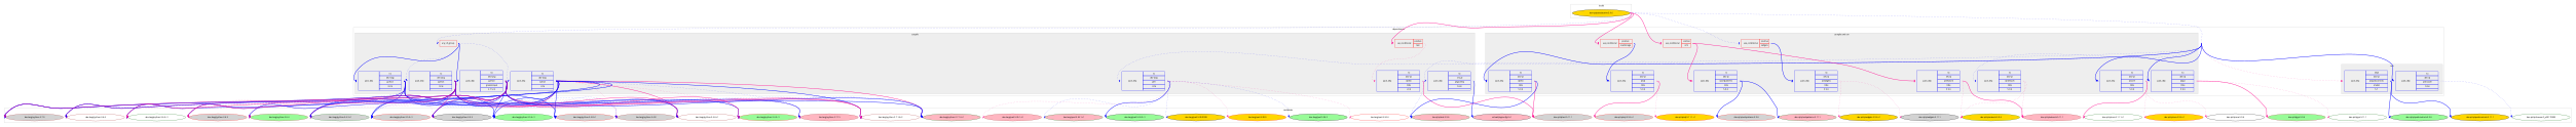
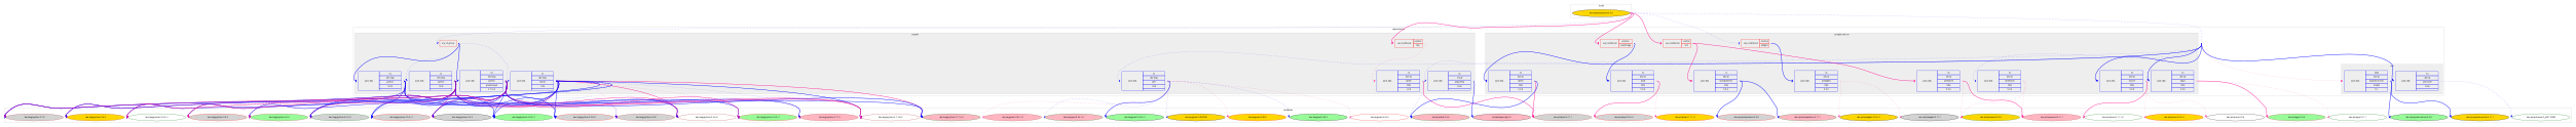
  digraph {
    compound=true
    concentrate=true
    fontname="Open Sans"
    fontsize=10
    newrank=true
    rankdir=TB
    ranksep=1.5
    node [color=blue fontname="Open Sans" fontsize=10 style=filled]
    edge [arrowhead=tee color=blue fontname="Open Sans" headport=w style=bold tailport=e weight=100]
    n1 [color=black fillcolor=gold label="dev-qt/qtdeclarative-5.9.6" width=4]
    n2 [label=<<TABLE BORDER="0" CELLBORDER="1" CELLSPACING="0" CELLPADDING="4" WIDTH="220"><TR><TD ROWSPAN="6" CELLPADDING="30">pack_dep</TD></TR><TR><TD WIDTH="110">no</TD></TR><TR><TD>dev-lang</TD></TR><TR><TD>python</TD></TR><TR><TD>none</TD></TR><TR><TD></TD></TR></TABLE>> shape=none style=""]
    n3 [label=<<TABLE BORDER="0" CELLBORDER="1" CELLSPACING="0" CELLPADDING="4" WIDTH="220"><TR><TD ROWSPAN="6" CELLPADDING="30">pack_dep</TD></TR><TR><TD WIDTH="110">no</TD></TR><TR><TD>dev-lang</TD></TR><TR><TD>python</TD></TR><TR><TD>none</TD></TR><TR><TD></TD></TR></TABLE>> shape=none style=""]
    n4 [label=<<TABLE BORDER="0" CELLBORDER="1" CELLSPACING="0" CELLPADDING="4" WIDTH="220"><TR><TD ROWSPAN="6" CELLPADDING="30">pack_dep</TD></TR><TR><TD WIDTH="110">no</TD></TR><TR><TD>dev-lang</TD></TR><TR><TD>python</TD></TR><TR><TD>none</TD></TR><TR><TD></TD></TR></TABLE>> shape=none style=""]
    n5 [label=<<TABLE BORDER="0" CELLBORDER="1" CELLSPACING="0" CELLPADDING="4" WIDTH="220"><TR><TD ROWSPAN="6" CELLPADDING="30">pack_dep</TD></TR><TR><TD WIDTH="110">no</TD></TR><TR><TD>dev-lang</TD></TR><TR><TD>python</TD></TR><TR><TD>greaterequal</TD></TR><TR><TD>2.7.5-r2</TD></TR></TABLE>> shape=none style=""]
    n6 [color=red label=<<TABLE BORDER="0" CELLBORDER="1" CELLSPACING="0" CELLPADDING="4"><TR><TD CELLPADDING="10">any_of_group</TD></TR></TABLE>> shape=none style=""]
    n7 [label=<<TABLE BORDER="0" CELLBORDER="1" CELLSPACING="0" CELLPADDING="4" WIDTH="220"><TR><TD ROWSPAN="6" CELLPADDING="30">pack_dep</TD></TR><TR><TD WIDTH="110">no</TD></TR><TR><TD>dev-qt</TD></TR><TR><TD>qttest</TD></TR><TR><TD>tilde</TD></TR><TR><TD>5.9.6</TD></TR></TABLE>> shape=none style=""]
    n8 [color=red label=<<TABLE BORDER="0" CELLBORDER="1" CELLSPACING="0" CELLPADDING="4"><TR><TD ROWSPAN="3" CELLPADDING="10">use_conditional</TD></TR><TR><TD>positive</TD></TR><TR><TD>test</TD></TR></TABLE>> shape=none style=""]
    n9 [label=<<TABLE BORDER="0" CELLBORDER="1" CELLSPACING="0" CELLPADDING="4" WIDTH="220"><TR><TD ROWSPAN="6" CELLPADDING="30">pack_dep</TD></TR><TR><TD WIDTH="110">no</TD></TR><TR><TD>dev-lang</TD></TR><TR><TD>perl</TD></TR><TR><TD>none</TD></TR><TR><TD></TD></TR></TABLE>> shape=none style=""]
    n10 [label=<<TABLE BORDER="0" CELLBORDER="1" CELLSPACING="0" CELLPADDING="4" WIDTH="220"><TR><TD ROWSPAN="6" CELLPADDING="30">pack_dep</TD></TR><TR><TD WIDTH="110">no</TD></TR><TR><TD>virtual</TD></TR><TR><TD>pkgconfig</TD></TR><TR><TD>none</TD></TR><TR><TD></TD></TR></TABLE>> shape=none style=""]
    n11 [label=<<TABLE BORDER="0" CELLBORDER="1" CELLSPACING="0" CELLPADDING="4" WIDTH="220"><TR><TD ROWSPAN="6" CELLPADDING="30">pack_dep</TD></TR><TR><TD WIDTH="110">no</TD></TR><TR><TD>dev-qt</TD></TR><TR><TD>qtwidgets</TD></TR><TR><TD>tilde</TD></TR><TR><TD>5.9.6</TD></TR></TABLE>> shape=none style=""]
    n12 [color=red label=<<TABLE BORDER="0" CELLBORDER="1" CELLSPACING="0" CELLPADDING="4"><TR><TD ROWSPAN="3" CELLPADDING="10">use_conditional</TD></TR><TR><TD>positive</TD></TR><TR><TD>widgets</TD></TR></TABLE>> shape=none style=""]
    n13 [label=<<TABLE BORDER="0" CELLBORDER="1" CELLSPACING="0" CELLPADDING="4" WIDTH="220"><TR><TD ROWSPAN="6" CELLPADDING="30">pack_dep</TD></TR><TR><TD WIDTH="110">no</TD></TR><TR><TD>dev-qt</TD></TR><TR><TD>qtsql</TD></TR><TR><TD>tilde</TD></TR><TR><TD>5.9.6</TD></TR></TABLE>> shape=none style=""]
    n14 [color=red label=<<TABLE BORDER="0" CELLBORDER="1" CELLSPACING="0" CELLPADDING="4"><TR><TD ROWSPAN="3" CELLPADDING="10">use_conditional</TD></TR><TR><TD>positive</TD></TR><TR><TD>localstorage</TD></TR></TABLE>> shape=none style=""]
    n15 [label=<<TABLE BORDER="0" CELLBORDER="1" CELLSPACING="0" CELLPADDING="4" WIDTH="220"><TR><TD ROWSPAN="6" CELLPADDING="30">pack_dep</TD></TR><TR><TD WIDTH="110">no</TD></TR><TR><TD>dev-qt</TD></TR><TR><TD>qtnetwork</TD></TR><TR><TD>tilde</TD></TR><TR><TD>5.9.6</TD></TR></TABLE>> shape=none style=""]
    n16 [label=<<TABLE BORDER="0" CELLBORDER="1" CELLSPACING="0" CELLPADDING="4" WIDTH="220"><TR><TD ROWSPAN="6" CELLPADDING="30">pack_dep</TD></TR><TR><TD WIDTH="110">no</TD></TR><TR><TD>dev-qt</TD></TR><TR><TD>qtxmlpatterns</TD></TR><TR><TD>tilde</TD></TR><TR><TD>5.9.6</TD></TR></TABLE>> shape=none style=""]
    n17 [color=red label=<<TABLE BORDER="0" CELLBORDER="1" CELLSPACING="0" CELLPADDING="4"><TR><TD ROWSPAN="3" CELLPADDING="10">use_conditional</TD></TR><TR><TD>positive</TD></TR><TR><TD>xml</TD></TR></TABLE>> shape=none style=""]
    n18 [label=<<TABLE BORDER="0" CELLBORDER="1" CELLSPACING="0" CELLPADDING="4" WIDTH="220"><TR><TD ROWSPAN="6" CELLPADDING="30">pack_dep</TD></TR><TR><TD WIDTH="110">no</TD></TR><TR><TD>dev-qt</TD></TR><TR><TD>qtcore</TD></TR><TR><TD>tilde</TD></TR><TR><TD>5.9.6</TD></TR></TABLE>> shape=none style=""]
    n19 [label=<<TABLE BORDER="0" CELLBORDER="1" CELLSPACING="0" CELLPADDING="4" WIDTH="220"><TR><TD ROWSPAN="6" CELLPADDING="30">pack_dep</TD></TR><TR><TD WIDTH="110">no</TD></TR><TR><TD>dev-qt</TD></TR><TR><TD>qtgui</TD></TR><TR><TD>tilde</TD></TR><TR><TD>5.9.6</TD></TR></TABLE>> shape=none style=""]
    n20 [label=<<TABLE BORDER="0" CELLBORDER="1" CELLSPACING="0" CELLPADDING="4" WIDTH="220"><TR><TD ROWSPAN="6" CELLPADDING="30">pack_dep</TD></TR><TR><TD WIDTH="110">no</TD></TR><TR><TD>dev-qt</TD></TR><TR><TD>qtnetwork</TD></TR><TR><TD>tilde</TD></TR><TR><TD>5.9.6</TD></TR></TABLE>> shape=none style=""]
    n21 [label=<<TABLE BORDER="0" CELLBORDER="1" CELLSPACING="0" CELLPADDING="4" WIDTH="220"><TR><TD ROWSPAN="6" CELLPADDING="30">pack_dep</TD></TR><TR><TD WIDTH="110">no</TD></TR><TR><TD>dev-qt</TD></TR><TR><TD>qttest</TD></TR><TR><TD>tilde</TD></TR><TR><TD>5.9.6</TD></TR></TABLE>> shape=none style=""]
    n22 [label=<<TABLE BORDER="0" CELLBORDER="1" CELLSPACING="0" CELLPADDING="4" WIDTH="220"><TR><TD ROWSPAN="6" CELLPADDING="30">pack_dep</TD></TR><TR><TD WIDTH="110">weak</TD></TR><TR><TD>dev-qt</TD></TR><TR><TD>qtquickcontrols</TD></TR><TR><TD>smaller</TD></TR><TR><TD>5.7</TD></TR></TABLE>> shape=none style=""]
    n23 [label=<<TABLE BORDER="0" CELLBORDER="1" CELLSPACING="0" CELLPADDING="4" WIDTH="220"><TR><TD ROWSPAN="6" CELLPADDING="30">pack_dep</TD></TR><TR><TD WIDTH="110">no</TD></TR><TR><TD>dev-qt</TD></TR><TR><TD>qtchooser</TD></TR><TR><TD>none</TD></TR><TR><TD></TD></TR></TABLE>> shape=none style=""]
    n24 [color=darkgreen fillcolor=lightpink label="dev-lang/python-2.7.14-r1" width=4]
    n25 [color=brown fillcolor=white label="dev-lang/python-2.7.14-r2" width=4]
    n26 [color=brown fillcolor=lightpink label="dev-lang/python-2.7.15" width=4]
    n27 [color=red fillcolor=palegreen label="dev-lang/python-3.4.5-r1" width=4]
    n28 [color=brown fillcolor=white label="dev-lang/python-3.4.6-r1" width=4]
    n29 [color=brown fillcolor=lightgrey label="dev-lang/python-3.4.8" width=4]
    n30 [color=red fillcolor=lightgrey label="dev-lang/python-3.4.8-r1" width=4]
    n31 [color=darkgreen fillcolor=palegreen label="dev-lang/python-3.5.4-r1" width=4]
    n32 [color=black fillcolor=lightgrey label="dev-lang/python-3.5.5" width=4]
    n33 [color=red fillcolor=lightgrey label="dev-lang/python-3.5.5-r1" width=4]
    n34 [color=darkgreen fillcolor=lightgrey label="dev-lang/python-3.6.3-r1" width=4]
    n35 [color=brown fillcolor=palegreen label="dev-lang/python-3.6.4" width=4]
    n36 [color=red fillcolor=lightgrey label="dev-lang/python-3.6.5" width=4]
    n37 [color=darkgreen fillcolor=white label="dev-lang/python-3.6.5-r1" width=4]
-   n38 [color=brown fillcolor=white label="dev-lang/python-3.6.6" width=4]
+   n38 [color=brown fillcolor=gold label="dev-lang/python-3.6.6" width=4]
    n39 [color=brown fillcolor=lightgrey label="dev-lang/python-3.7.0" width=4]
    n40 [color=brown fillcolor=lightgrey label="dev-qt/qttest-5.11.1" width=4]
    n41 [color=darkgreen fillcolor=lightpink label="dev-qt/qttest-5.9.6" width=4]
    n42 [color=black fillcolor=palegreen label="dev-lang/perl-5.24.3-r1" width=4]
    n43 [color=red fillcolor=white label="dev-lang/perl-5.24.4" width=4]
    n44 [color=darkgreen fillcolor=lightpink label="dev-lang/perl-5.26.1-r1" width=4]
    n45 [color=brown fillcolor=lightpink label="dev-lang/perl-5.26.1-r2" width=4]
    n46 [color=black fillcolor=palegreen label="dev-lang/perl-5.26.2" width=4]
    n47 [color=red fillcolor=gold label="dev-lang/perl-5.28.0" width=4]
    n48 [color=black fillcolor=gold label="dev-lang/perl-5.28.9999" width=4]
    n49 [color=black fillcolor=lightpink label="virtual/pkgconfig-0-r1" width=4]
    n50 [color=red fillcolor=gold label="dev-qt/qtsql-5.11.1-r1" width=4]
    n51 [color=red fillcolor=lightgrey label="dev-qt/qtsql-5.9.6-r1" width=4]
    n52 [color=black fillcolor=lightgrey label="dev-qt/qtwidgets-5.11.1" width=4]
    n53 [color=black fillcolor=gold label="dev-qt/qtwidgets-5.9.6-r1" width=4]
    n54 [color=brown fillcolor=lightpink label="dev-qt/qtnetwork-5.11.1" width=4]
    n55 [color=darkgreen fillcolor=gold label="dev-qt/qtnetwork-5.9.6" width=4]
    n56 [color=darkgreen fillcolor=lightpink label="dev-qt/qtxmlpatterns-5.11.1" width=4]
    n57 [color=red fillcolor=lightgrey label="dev-qt/qtxmlpatterns-5.9.6" width=4]
    n58 [color=darkgreen fillcolor=white label="dev-qt/qtcore-5.11.1-r1" width=4]
    n59 [color=black fillcolor=white label="dev-qt/qtcore-5.9.6" width=4]
    n60 [color=red fillcolor=gold label="dev-qt/qtcore-5.9.6-r1" width=4]
    n61 [color=darkgreen fillcolor=white label="dev-qt/qtgui-5.11.1" width=4]
    n62 [color=brown fillcolor=palegreen label="dev-qt/qtgui-5.9.6" width=4]
    n63 [color=darkgreen fillcolor=white label="dev-qt/qtchooser-0_p20170803" width=4]
    n64 [color=black fillcolor=gold label="dev-qt/qtquickcontrols-5.11.1" width=4]
    n65 [color=black fillcolor=palegreen label="dev-qt/qtquickcontrols-5.9.6" width=4]
    subgraph cluster_1 {
      color=gray
      label=<<i>ebuild</i>>
      rank=same
      n1
    }
    subgraph cluster_2 {
      color=gray
      label=<<i>dependencies</i>>
      subgraph cluster_3 {
        color=gray
        fillcolor="#eeeeee"
        label=<<i>compile</i>>
        style=filled
        subgraph sub_4 {
          color=gray
          fillcolor="#eeeeee"
          label=<<i>compile</i>>
          style=filled
          n6
          subgraph sub_5 {
            color=gray
            fillcolor="#eeeeee"
            label=<<i>compile</i>>
            style=filled
            n2
          }
          subgraph sub_6 {
            color=gray
            fillcolor="#eeeeee"
            label=<<i>compile</i>>
            style=filled
            n3
          }
          subgraph sub_7 {
            color=gray
            fillcolor="#eeeeee"
            label=<<i>compile</i>>
            style=filled
            n4
          }
          subgraph sub_8 {
            color=gray
            fillcolor="#eeeeee"
            label=<<i>compile</i>>
            style=filled
            n5
          }
        }
        subgraph sub_9 {
          color=gray
          fillcolor="#eeeeee"
          label=<<i>compile</i>>
          style=filled
          n8
          subgraph sub_10 {
            color=gray
            fillcolor="#eeeeee"
            label=<<i>compile</i>>
            style=filled
            n7
          }
        }
        subgraph sub_11 {
          color=gray
          fillcolor="#eeeeee"
          label=<<i>compile</i>>
          style=filled
          n9
        }
        subgraph sub_12 {
          color=gray
          fillcolor="#eeeeee"
          label=<<i>compile</i>>
          style=filled
          n10
        }
      }
      subgraph cluster_13 {
        color=gray
        fillcolor="#eeeeee"
        label=<<i>compile and run</i>>
        style=filled
        subgraph sub_14 {
          color=gray
          fillcolor="#eeeeee"
          label=<<i>compile and run</i>>
          style=filled
          n12
          subgraph sub_15 {
            color=gray
            fillcolor="#eeeeee"
            label=<<i>compile and run</i>>
            style=filled
            n11
          }
        }
        subgraph sub_16 {
          color=gray
          fillcolor="#eeeeee"
          label=<<i>compile and run</i>>
          style=filled
          n14
          subgraph sub_17 {
            color=gray
            fillcolor="#eeeeee"
            label=<<i>compile and run</i>>
            style=filled
            n13
          }
        }
        subgraph sub_18 {
          color=gray
          fillcolor="#eeeeee"
          label=<<i>compile and run</i>>
          style=filled
          n17
          subgraph sub_19 {
            color=gray
            fillcolor="#eeeeee"
            label=<<i>compile and run</i>>
            style=filled
            n15
          }
          subgraph sub_20 {
            color=gray
            fillcolor="#eeeeee"
            label=<<i>compile and run</i>>
            style=filled
            n16
          }
        }
        subgraph sub_21 {
          color=gray
          fillcolor="#eeeeee"
          label=<<i>compile and run</i>>
          style=filled
          n18
        }
        subgraph sub_22 {
          color=gray
          fillcolor="#eeeeee"
          label=<<i>compile and run</i>>
          style=filled
          n19
        }
        subgraph sub_23 {
          color=gray
          fillcolor="#eeeeee"
          label=<<i>compile and run</i>>
          style=filled
          n20
        }
        subgraph sub_24 {
          color=gray
          fillcolor="#eeeeee"
          label=<<i>compile and run</i>>
          style=filled
          n21
        }
      }
      subgraph cluster_25 {
        color=gray
        fillcolor="#eeeeee"
        label=<<i>run</i>>
        style=filled
        subgraph sub_26 {
          color=gray
          fillcolor="#eeeeee"
          label=<<i>run</i>>
          style=filled
          n22
        }
        subgraph sub_27 {
          color=gray
          fillcolor="#eeeeee"
          label=<<i>run</i>>
          style=filled
          n23
        }
      }
    }
    subgraph cluster_28 {
      color=gray
      label=<<i>candidates</i>>
      rank=same
      subgraph sub_29 {
        color=black
        label=<<i>candidates</i>>
        nodesep=1
        rank=same
        n24
        n25
        n26
        n27
        n28
        n29
        n30
        n31
        n32
        n33
        n34
        n35
        n36
        n37
        n38
        n39
      }
      subgraph sub_30 {
        color=black
        label=<<i>candidates</i>>
        nodesep=1
        rank=same
        n24
        n25
        n26
        n27
        n28
        n29
        n30
        n31
        n32
        n33
        n34
        n35
        n36
        n37
        n38
        n39
      }
      subgraph sub_31 {
        color=black
        label=<<i>candidates</i>>
        nodesep=1
        rank=same
        n24
        n25
        n26
        n27
        n28
        n29
        n30
        n31
        n32
        n33
        n34
        n35
        n36
        n37
        n38
        n39
      }
      subgraph sub_32 {
        color=black
        label=<<i>candidates</i>>
        nodesep=1
        rank=same
        n24
        n25
        n26
        n27
        n28
        n29
        n30
        n31
        n32
        n33
        n34
        n35
        n36
        n37
        n38
        n39
      }
      subgraph sub_33 {
        color=black
        label=<<i>candidates</i>>
        nodesep=1
        rank=same
        n40
        n41
      }
      subgraph sub_34 {
        color=black
        label=<<i>candidates</i>>
        nodesep=1
        rank=same
        n42
        n43
        n44
        n45
        n46
        n47
        n48
      }
      subgraph sub_35 {
        color=black
        label=<<i>candidates</i>>
        nodesep=1
        rank=same
        n49
      }
      subgraph sub_36 {
        color=black
        label=<<i>candidates</i>>
        nodesep=1
        rank=same
        n50
        n51
      }
      subgraph sub_37 {
        color=black
        label=<<i>candidates</i>>
        nodesep=1
        rank=same
        n52
        n53
      }
      subgraph sub_38 {
        color=black
        label=<<i>candidates</i>>
        nodesep=1
        rank=same
        n54
        n55
      }
      subgraph sub_39 {
        color=black
        label=<<i>candidates</i>>
        nodesep=1
        rank=same
        n56
        n57
      }
      subgraph sub_40 {
        color=black
        label=<<i>candidates</i>>
        nodesep=1
        rank=same
        n58
        n59
        n60
      }
      subgraph sub_41 {
        color=black
        label=<<i>candidates</i>>
        nodesep=1
        rank=same
        n61
        n62
      }
      subgraph sub_42 {
        color=black
        label=<<i>candidates</i>>
        nodesep=1
        rank=same
        n54
        n55
      }
      subgraph sub_43 {
        color=black
        label=<<i>candidates</i>>
        nodesep=1
        rank=same
        n40
        n41
      }
      subgraph sub_44 {
        color=black
        label=<<i>candidates</i>>
        nodesep=1
        rank=same
        n63
      }
      subgraph sub_45 {
        color=black
        label=<<i>candidates</i>>
        nodesep=1
        rank=same
        n64
        n65
      }
    }
    n1 -> n6 [style=dotted weight=20]
    n1 -> n8 [color=deeppink weight=20]
    n1 -> n9 [style=dotted weight=20]
    n1 -> n10 [style=dotted weight=20]
    n1 -> n12 [style=dotted weight=20]
    n1 -> n14 [color=deeppink weight=20]
    n1 -> n17 [color=deeppink weight=20]
    n1 -> n18 [arrowhead=normal weight=20]
    n1 -> n19 [arrowhead=normal weight=20]
    n1 -> n20 [style=dotted weight=20]
    n1 -> n21 [weight=20]
    n1 -> n22 [arrowhead=normal color=deeppink style=dotted weight=20]
    n1 -> n23 [arrowhead=normal weight=20]
    n2 -> n24 [arrowhead=normal color=deeppink]
    n2 -> n25
    n2 -> n26 [style=dotted]
    n2 -> n27 [arrowhead=normal color=deeppink style=dotted]
    n2 -> n28 [arrowhead=normal color=deeppink]
    n2 -> n29 [arrowhead=normal color=deeppink style=dotted]
    n2 -> n30
    n2 -> n31 [arrowhead=normal]
    n2 -> n32 [arrowhead=normal color=deeppink]
    n2 -> n33 [arrowhead=normal style=dotted]
    n2 -> n34
    n2 -> n35 [arrowhead=normal]
    n2 -> n36 [arrowhead=normal]
    n2 -> n37 [style=dotted]
    n2 -> n38 [style=dotted]
    n2 -> n39 [arrowhead=normal]
    n3 -> n24 [arrowhead=normal]
    n3 -> n25 [style=dotted]
    n3 -> n26 [arrowhead=normal style=dotted]
    n3 -> n27
    n3 -> n28 [arrowhead=normal color=deeppink style=dotted]
    n3 -> n29 [arrowhead=normal style=dotted]
    n3 -> n30 [arrowhead=normal style=dotted]
    n3 -> n31
    n3 -> n32 [color=deeppink style=dotted]
    n3 -> n33
    n3 -> n34 [arrowhead=normal color=deeppink style=dotted]
    n3 -> n35 [style=dotted]
    n3 -> n36 [arrowhead=normal color=deeppink style=dotted]
    n3 -> n37
    n3 -> n38 [color=deeppink style=dotted]
    n3 -> n39 [arrowhead=normal style=dotted]
    n4 -> n24 [arrowhead=normal style=dotted]
    n4 -> n25 [color=deeppink]
    n4 -> n26 [arrowhead=normal]
    n4 -> n27 [style=dotted]
    n4 -> n28 [arrowhead=normal color=deeppink]
    n4 -> n29 [color=deeppink style=dotted]
    n4 -> n30
    n4 -> n31 [arrowhead=normal style=dotted]
    n4 -> n32 [arrowhead=normal color=deeppink]
    n4 -> n33
    n4 -> n34 [color=deeppink]
    n4 -> n35 [arrowhead=normal color=deeppink style=dotted]
    n4 -> n36 [arrowhead=normal color=deeppink]
    n4 -> n37 [arrowhead=normal color=deeppink style=dotted]
    n4 -> n38 [arrowhead=normal color=deeppink]
    n4 -> n39
    n5 -> n24 [arrowhead=normal]
    n5 -> n25 [color=deeppink]
    n5 -> n26 [color=deeppink style=dotted]
    n5 -> n27 [color=deeppink]
    n5 -> n28 [arrowhead=normal]
    n5 -> n29 [style=dotted]
    n5 -> n30 [style=dotted]
    n5 -> n31 [arrowhead=normal]
    n5 -> n32 [arrowhead=normal]
    n5 -> n33 [style=dotted]
    n5 -> n34 [arrowhead=normal]
    n5 -> n35 [color=deeppink style=dotted]
    n5 -> n36 [arrowhead=normal color=deeppink style=dotted]
    n5 -> n37 [color=deeppink]
    n5 -> n38 [arrowhead=normal]
    n5 -> n39 [arrowhead=normal color=deeppink]
    n6 -> n2 [style=dotted weight=20]
    n6 -> n3 [weight=20]
    n6 -> n4 [arrowhead=normal style=dotted weight=20]
    n6 -> n5 [weight=20]
    n7 -> n40 [arrowhead=normal color=deeppink]
    n7 -> n41 [arrowhead=normal style=dotted]
    n8 -> n7 [color=deeppink style=dotted weight=20]
    n9 -> n42 [arrowhead=normal]
    n9 -> n43 [color=deeppink style=dotted]
    n9 -> n44 [style=dotted]
    n9 -> n45 [color=deeppink style=dotted]
    n9 -> n46 [arrowhead=normal style=dotted]
    n9 -> n47 [arrowhead=normal color=deeppink style=dotted]
    n9 -> n48 [style=dotted]
    n10 -> n49 [arrowhead=normal]
    n11 -> n52 [color=deeppink style=dotted]
    n11 -> n53 [arrowhead=normal color=deeppink style=dotted]
    n12 -> n11 [weight=20]
    n13 -> n50 [arrowhead=normal color=deeppink style=dotted]
    n13 -> n51 [arrowhead=normal color=deeppink]
    n14 -> n13 [arrowhead=normal weight=20]
    n15 -> n54 [arrowhead=normal color=deeppink]
    n15 -> n55 [color=deeppink style=dotted]
    n16 -> n56
    n16 -> n57 [arrowhead=normal]
    n17 -> n15 [color=deeppink weight=20]
    n17 -> n16 [arrowhead=normal color=deeppink weight=20]
    n18 -> n58 [color=deeppink]
    n18 -> n59 [arrowhead=normal color=deeppink style=dotted]
    n18 -> n60 [color=deeppink style=dotted]
    n19 -> n61 [color=deeppink style=dotted]
    n19 -> n62 [arrowhead=normal color=deeppink]
    n20 -> n54 [color=deeppink style=dotted]
    n20 -> n55 [color=deeppink style=dotted]
    n21 -> n40 [arrowhead=normal color=deeppink]
    n21 -> n41
    n22 -> n64 [arrowhead=normal]
    n22 -> n65
    n23 -> n63 [arrowhead=normal style=dotted]
  }
